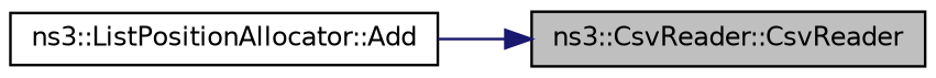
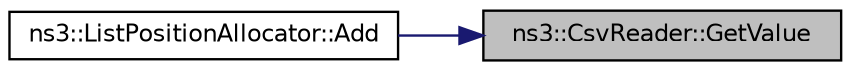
  digraph {
    rankdir=RL
    node [color=black fontname=Helvetica fontsize=10 shape=record style=filled]
-   n1 [fillcolor=grey75 fontcolor=black height=0.2 label="ns3::CsvReader::CsvReader" width=0.4]
+   n1 [fillcolor=grey75 fontcolor=black height=0.2 label="ns3::CsvReader::GetValue" width=0.4]
    n2 [fillcolor=white height=0.2 label="ns3::ListPositionAllocator::Add" width=0.4]
    n1 -> n2 [color=midnightblue dir=back fontname=Helvetica fontsize=10 labelfontname=Helvetica labelfontsize=10 style=solid]
  }
